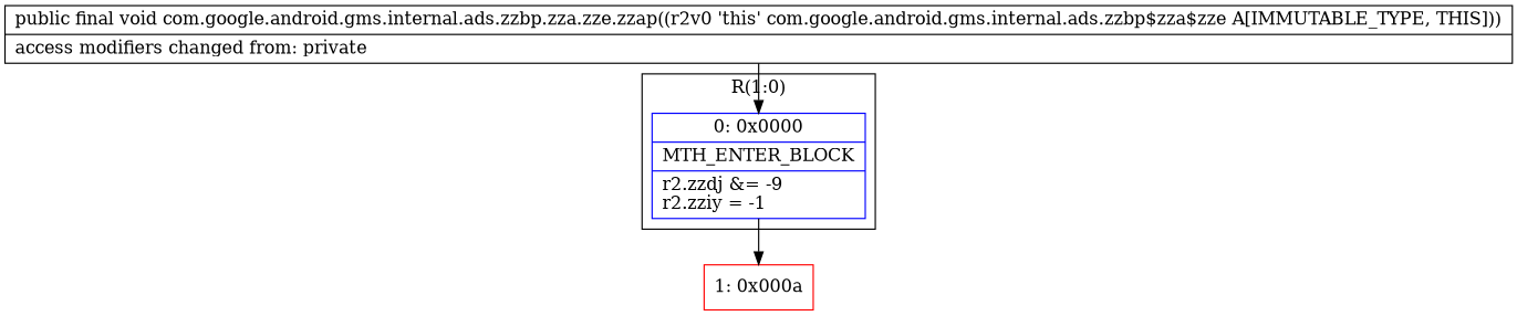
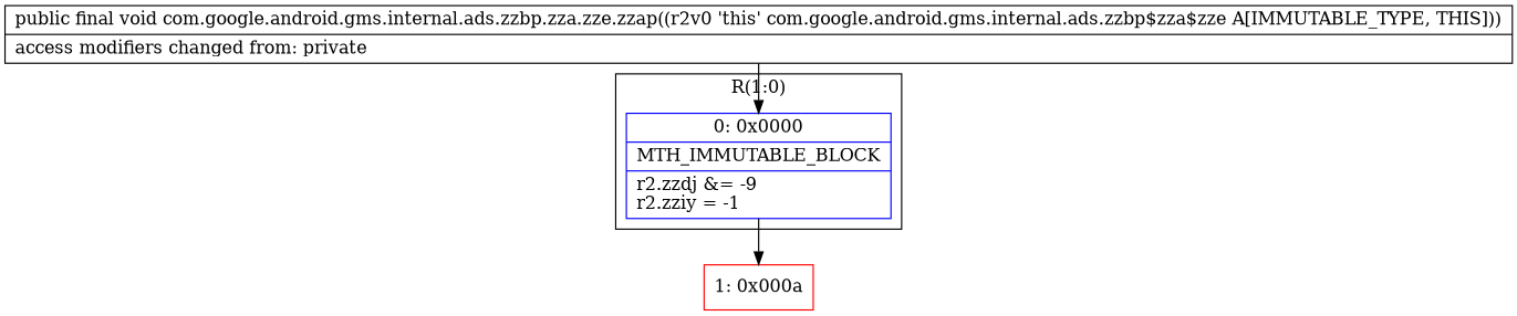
  digraph {
    node [shape=record]
-   n1 [color=blue label="{0\:\ 0x0000|MTH_ENTER_BLOCK\l|r2.zzdj &= \-9\lr2.zziy = \-1\l}"]
+   n1 [color=blue label="{0\:\ 0x0000|MTH_IMMUTABLE_BLOCK\l|r2.zzdj &= \-9\lr2.zziy = \-1\l}"]
    n2 [color=red label="{1\:\ 0x000a}"]
    n3 [label="{public final void com.google.android.gms.internal.ads.zzbp.zza.zze.zzap((r2v0 'this' com.google.android.gms.internal.ads.zzbp$zza$zze A[IMMUTABLE_TYPE, THIS]))  | access modifiers changed from: private\l}"]
    subgraph cluster_1 {
      label="R(1:0)"
      n1
    }
    n1 -> n2
    n3 -> n1
  }
